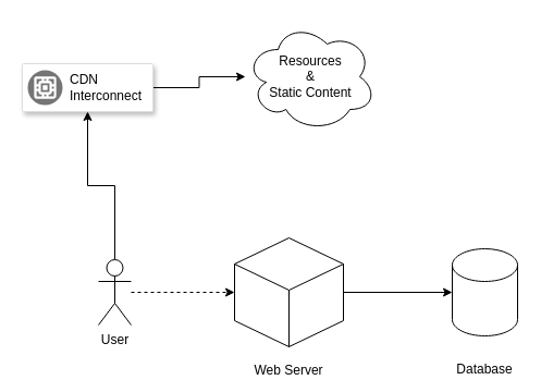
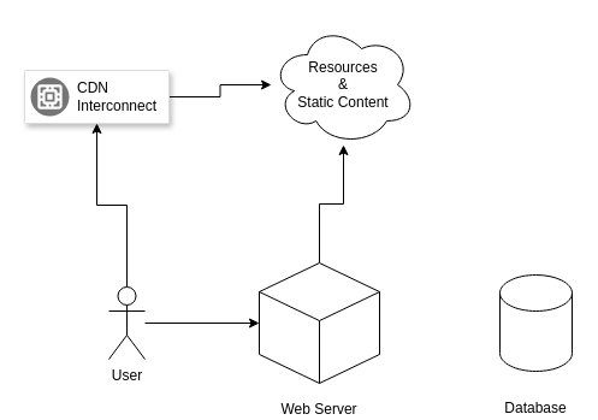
  <mxCell id="0" />
  <mxCell id="1" parent="0" />
  <mxCell id="2" value="&lt;br&gt;&lt;br&gt;&lt;br&gt;&lt;br&gt;&lt;br&gt;&lt;br&gt;&lt;br&gt;&lt;br&gt;Database" style="shape=cylinder3;whiteSpace=wrap;html=1;boundedLbl=1;backgroundOutline=1;size=15;" parent="1" vertex="1"><mxGeometry x="415" y="228" width="60" height="80" as="geometry" /></mxCell>
- <mxCell id="3" style="edgeStyle=orthogonalEdgeStyle;rounded=0;orthogonalLoop=1;jettySize=auto;html=1;dashed=1;" parent="1" source="5" target="7" edge="1"><mxGeometry relative="1" as="geometry" /></mxCell>
+ <mxCell id="3" style="edgeStyle=orthogonalEdgeStyle;rounded=0;orthogonalLoop=1;jettySize=auto;html=1;" parent="1" source="5" target="7" edge="1"><mxGeometry relative="1" as="geometry" /></mxCell>
  <mxCell id="4" style="edgeStyle=orthogonalEdgeStyle;rounded=0;orthogonalLoop=1;jettySize=auto;html=1;" edge="1" parent="1" source="5" target="9"><mxGeometry relative="1" as="geometry" /></mxCell>
  <mxCell id="5" value="User" style="shape=umlActor;verticalLabelPosition=bottom;verticalAlign=top;html=1;outlineConnect=0;" parent="1" vertex="1"><mxGeometry x="90" y="238" width="30" height="60" as="geometry" /></mxCell>
- <mxCell id="6" style="edgeStyle=orthogonalEdgeStyle;rounded=0;orthogonalLoop=1;jettySize=auto;html=1;" parent="1" source="7" target="2" edge="1"><mxGeometry relative="1" as="geometry" /></mxCell>
+ <mxCell id="6" style="edgeStyle=orthogonalEdgeStyle;rounded=0;orthogonalLoop=1;jettySize=auto;html=1;" parent="1" source="7" target="11" edge="1"><mxGeometry relative="1" as="geometry" /></mxCell>
  <mxCell id="7" value="&lt;br&gt;&lt;br&gt;&lt;br&gt;&lt;br&gt;&lt;br&gt;&lt;br&gt;&lt;br&gt;&lt;br&gt;&lt;br&gt;&lt;br&gt;Web Server" style="whiteSpace=wrap;html=1;shape=mxgraph.basic.isocube;isoAngle=15;" parent="1" vertex="1"><mxGeometry x="215" y="218" width="100" height="100" as="geometry" /></mxCell>
  <mxCell id="8" style="edgeStyle=orthogonalEdgeStyle;rounded=0;orthogonalLoop=1;jettySize=auto;html=1;" edge="1" parent="1" source="9" target="11"><mxGeometry relative="1" as="geometry" /></mxCell>
  <mxCell id="9" value="" style="strokeColor=#dddddd;shadow=1;strokeWidth=1;rounded=1;absoluteArcSize=1;arcSize=2;" vertex="1" parent="1"><mxGeometry x="20" y="58" width="120" height="44" as="geometry" /></mxCell>
  <mxCell id="10" value="CDN&#10;Interconnect" style="sketch=0;dashed=0;connectable=0;html=1;fillColor=#757575;strokeColor=none;shape=mxgraph.gcp2.google_network_edge_cache;part=1;labelPosition=right;verticalLabelPosition=middle;align=left;verticalAlign=middle;spacingLeft=5;fontSize=12;" vertex="1" parent="9"><mxGeometry y="0.5" width="32" height="32" relative="1" as="geometry"><mxPoint x="5" y="-16" as="offset" /></mxGeometry></mxCell>
  <mxCell id="11" value="Resources&lt;br&gt;&amp;amp;&lt;br&gt;Static Content" style="shape=cloud;whiteSpace=wrap;html=1;" vertex="1" parent="1"><mxGeometry x="225" y="20" width="120" height="100" as="geometry" /></mxCell>
